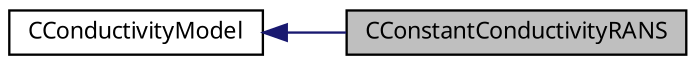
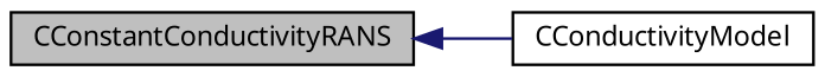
  digraph {
    rankdir=LR
    fontname="Noto Sans"
    node [color=black fontname="Noto Sans" fontsize=10 shape=record style=filled]
    n1 [fillcolor=grey75 fontcolor=black height=0.2 label=CConstantConductivityRANS width=0.4]
    n2 [fillcolor=white height=0.2 label=CConductivityModel width=0.4]
-   n2 -> n1 [color=midnightblue dir=back fontname="Noto Sans" fontsize=10 labelfontname=Helvetica labelfontsize=10 style=solid]
+   n1 -> n2 [color=midnightblue dir=back fontname="Noto Sans" fontsize=10 labelfontname=Helvetica labelfontsize=10 style=solid]
  }
